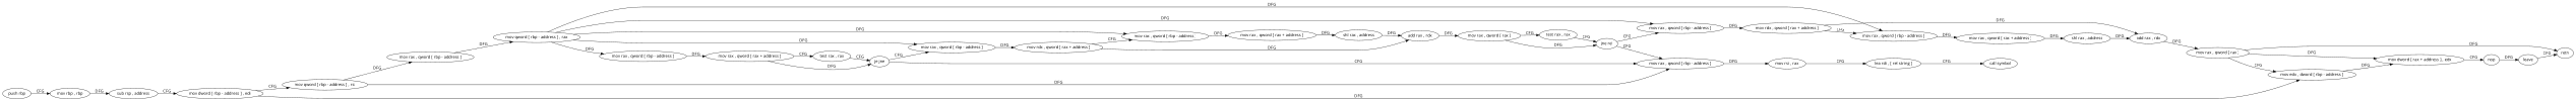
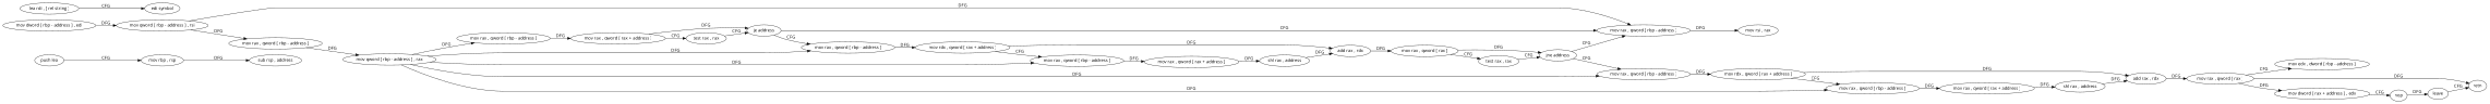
  digraph {
    fontname="Open Sans"
    rankdir=LR
    node [fontname="Open Sans"]
    edge [fontname="Open Sans"]
-   n1 [label="push rbp"]
-   n2 [label="mov rbp , rbp"]
+   n1 [label="push lea"]
+   n2 [label="mov rbp , rsp"]
    n3 [label="sub rsp , address"]
    n4 [label="mov dword [ rbp - address ] , edi"]
    n5 [label="mov qword [ rbp - address ] , rsi"]
    n6 [label="mov edx , dword [ rbp - address ]"]
    n7 [label="mov rax , qword [ rbp - address ]"]
    n8 [label="mov rax , qword [ rbp - address ]"]
    n9 [label="mov dword [ rax + address ] , edx"]
    n10 [label="mov qword [ rbp - address ] , rax"]
    n11 [label="mov rsi , rax"]
    n12 [label="mov rax , qword [ rbp - address ]"]
    n13 [label="mov rax , qword [ rbp - address ]"]
    n14 [label="mov rax , qword [ rbp - address ]"]
    n15 [label="mov rax , qword [ rbp - address ]"]
    n16 [label="mov rax , qword [ rbp - address ]"]
    n17 [label="mov rax , qword [ rax + address ]"]
    n18 [label="mov rdx , qword [ rax + address ]"]
    n19 [label="mov rax , qword [ rax + address ]"]
    n20 [label="mov rdx , qword [ rax + address ]"]
    n21 [label="mov rax , qword [ rax + address ]"]
    n22 [label="test rax , rax"]
-   n23 [label="je jne"]
+   n23 [label="je address"]
    n24 [label="lea rdi , [ rel string ]"]
    n25 [label="add rax , rdx"]
-   n26 [label="call symbol"]
+   n26 [label="edi symbol"]
    n27 [label="mov rax , qword [ rax ]"]
    n28 [label="shl rax , address"]
    n29 [label="test rax , rax"]
-   n30 [label="jne rel"]
+   n30 [label="jne address"]
    n31 [label="add rax , rdx"]
    n32 [label="mov rax , qword [ rax ]"]
    n33 [label="shl rax , address"]
    n34 [label=retn]
    n35 [label=nop]
    n36 [label=leave]
    n1 -> n2 [label=CFG]
    n2 -> n3 [label=DFG]
-   n3 -> n4 [label=CFG]
-   n4 -> n5 [label=CFG]
-   n4 -> n6 [label=DFG]
+   n4 -> n5 [label=DFG]
    n5 -> n7 [label=DFG]
    n5 -> n8 [label=DFG]
-   n6 -> n9 [label=DFG]
    n7 -> n10 [label=DFG]
    n8 -> n11 [label=DFG]
    n9 -> n35 [label=CFG]
    n10 -> n12 [label=DFG]
    n10 -> n13 [label=DFG]
    n10 -> n14 [label=DFG]
    n10 -> n15 [label=DFG]
    n10 -> n16 [label=DFG]
-   n11 -> n24 [label=CFG]
    n12 -> n17 [label=DFG]
    n13 -> n18 [label=DFG]
    n14 -> n19 [label=DFG]
    n15 -> n20 [label=DFG]
    n16 -> n21 [label=DFG]
    n17 -> n22 [label=CFG]
    n17 -> n23 [label=DFG]
    n18 -> n14 [label=CFG]
    n18 -> n25 [label=DFG]
    n19 -> n28 [label=DFG]
    n20 -> n16 [label=CFG]
    n20 -> n31 [label=DFG]
    n21 -> n33 [label=DFG]
    n22 -> n23 [label=CFG]
    n23 -> n8 [label=CFG]
    n23 -> n13 [label=CFG]
    n24 -> n26 [label=CFG]
    n25 -> n27 [label=DFG]
    n27 -> n29 [label=CFG]
    n27 -> n30 [label=DFG]
    n28 -> n25 [label=DFG]
    n29 -> n30 [label=CFG]
    n30 -> n8 [label=CFG]
    n30 -> n15 [label=CFG]
    n31 -> n32 [label=DFG]
    n32 -> n6 [label=CFG]
    n32 -> n9 [label=DFG]
    n32 -> n34 [label=DFG]
    n33 -> n31 [label=DFG]
    n35 -> n36 [label=DFG]
    n36 -> n34 [label=CFG]
  }
